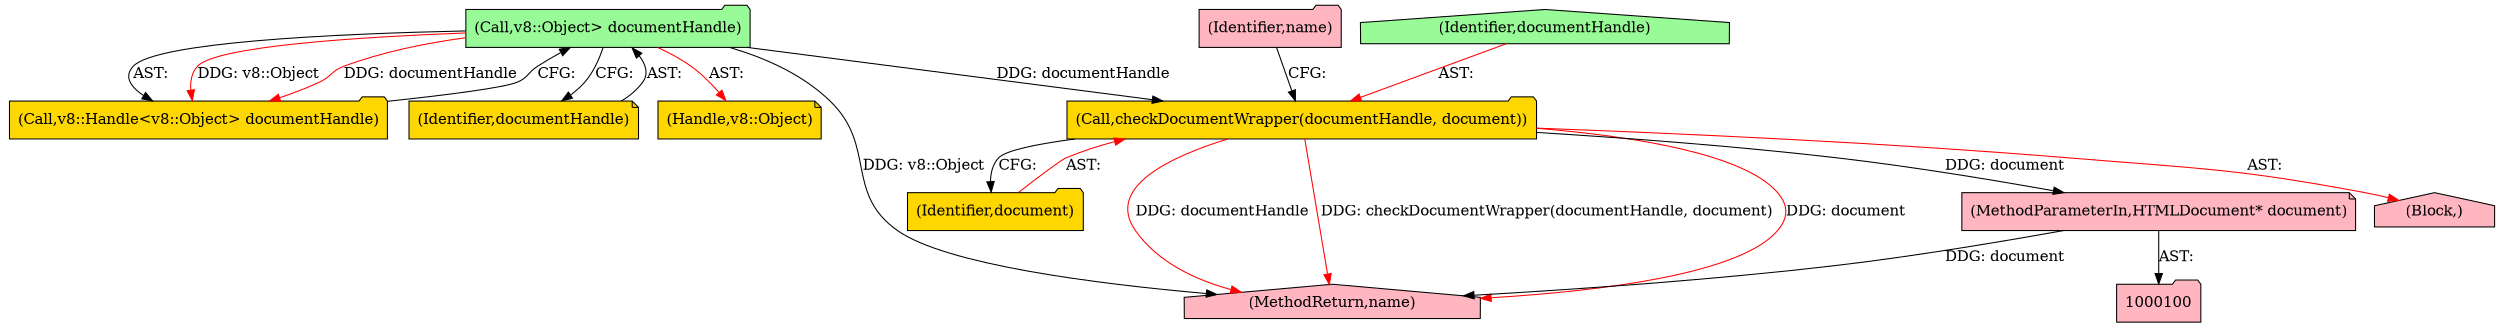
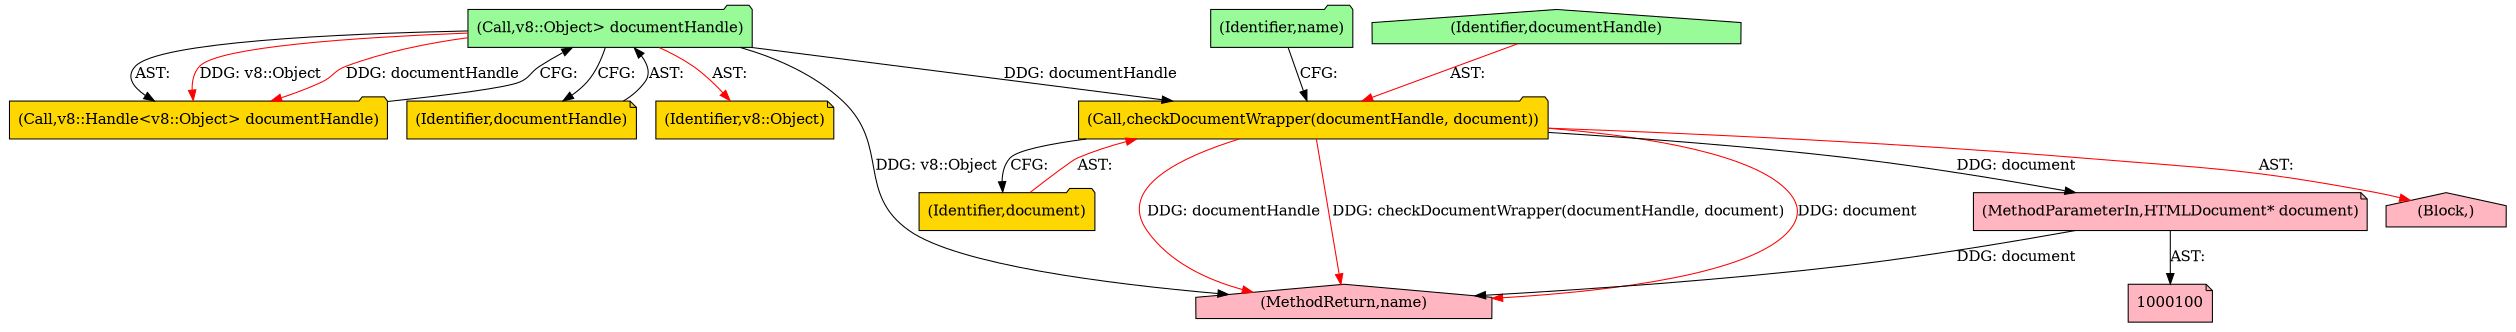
  digraph {
    node [fillcolor=gold shape=folder style=filled]
    edge [color=black]
    n1 [label="(Call,checkDocumentWrapper(documentHandle, document))"]
    n2 [fillcolor=lightpink label="(Block,)" shape=house]
    n3 [label="(Identifier,document)"]
    n4 [fillcolor=lightpink label="(MethodReturn,name)" shape=house]
    n5 [fillcolor=lightpink label="(MethodParameterIn,HTMLDocument* document)" shape=note]
    n6 [fillcolor=palegreen label="(Call,v8::Object> documentHandle)"]
    n7 [label="(Call,v8::Handle<v8::Object> documentHandle)"]
    n8 [label="(Identifier,documentHandle)" shape=note]
-   n9 [label="(Handle,v8::Object)" shape=note]
-   1000100 [fillcolor=lightpink]
-   n11 [fillcolor=lightpink label="(Identifier,name)"]
+   n9 [label="(Identifier,v8::Object)" shape=note]
+   1000100 [fillcolor=lightpink shape=note]
+   n11 [fillcolor=palegreen label="(Identifier,name)"]
    n12 [fillcolor=palegreen label="(Identifier,documentHandle)" shape=house]
    n1 -> n2 [color=red label="AST: "]
    n1 -> n3 [label="CFG: "]
    n1 -> n4 [color=red label="DDG: documentHandle"]
    n1 -> n4 [color=red label="DDG: checkDocumentWrapper(documentHandle, document)"]
    n1 -> n4 [color=red label="DDG: document"]
    n1 -> n5 [label="DDG: document"]
    n3 -> n1 [color=red label="AST: "]
    n5 -> n4 [label="DDG: document"]
    n5 -> 1000100 [label="AST: "]
    n6 -> n1 [label="DDG: documentHandle"]
    n6 -> n4 [label="DDG: v8::Object"]
    n6 -> n7 [label="AST: "]
    n6 -> n7 [color=red label="DDG: v8::Object"]
    n6 -> n7 [color=red label="DDG: documentHandle"]
    n6 -> n8 [label="CFG: "]
    n6 -> n9 [color=red label="AST: "]
    n7 -> n6 [label="CFG: "]
    n8 -> n6 [label="AST: "]
    n11 -> n1 [label="CFG: "]
    n12 -> n1 [color=red label="AST: "]
  }
